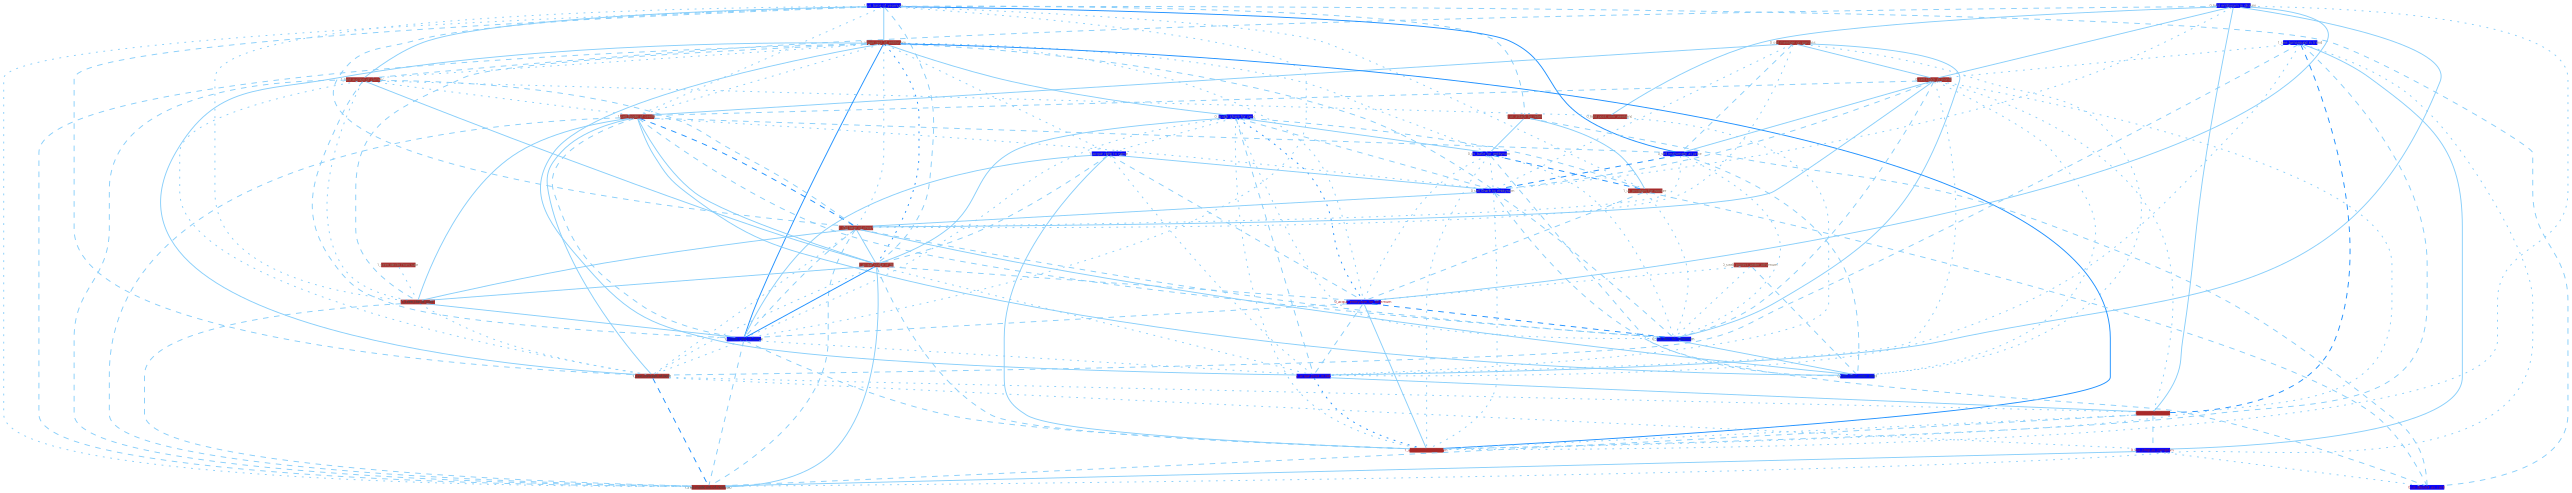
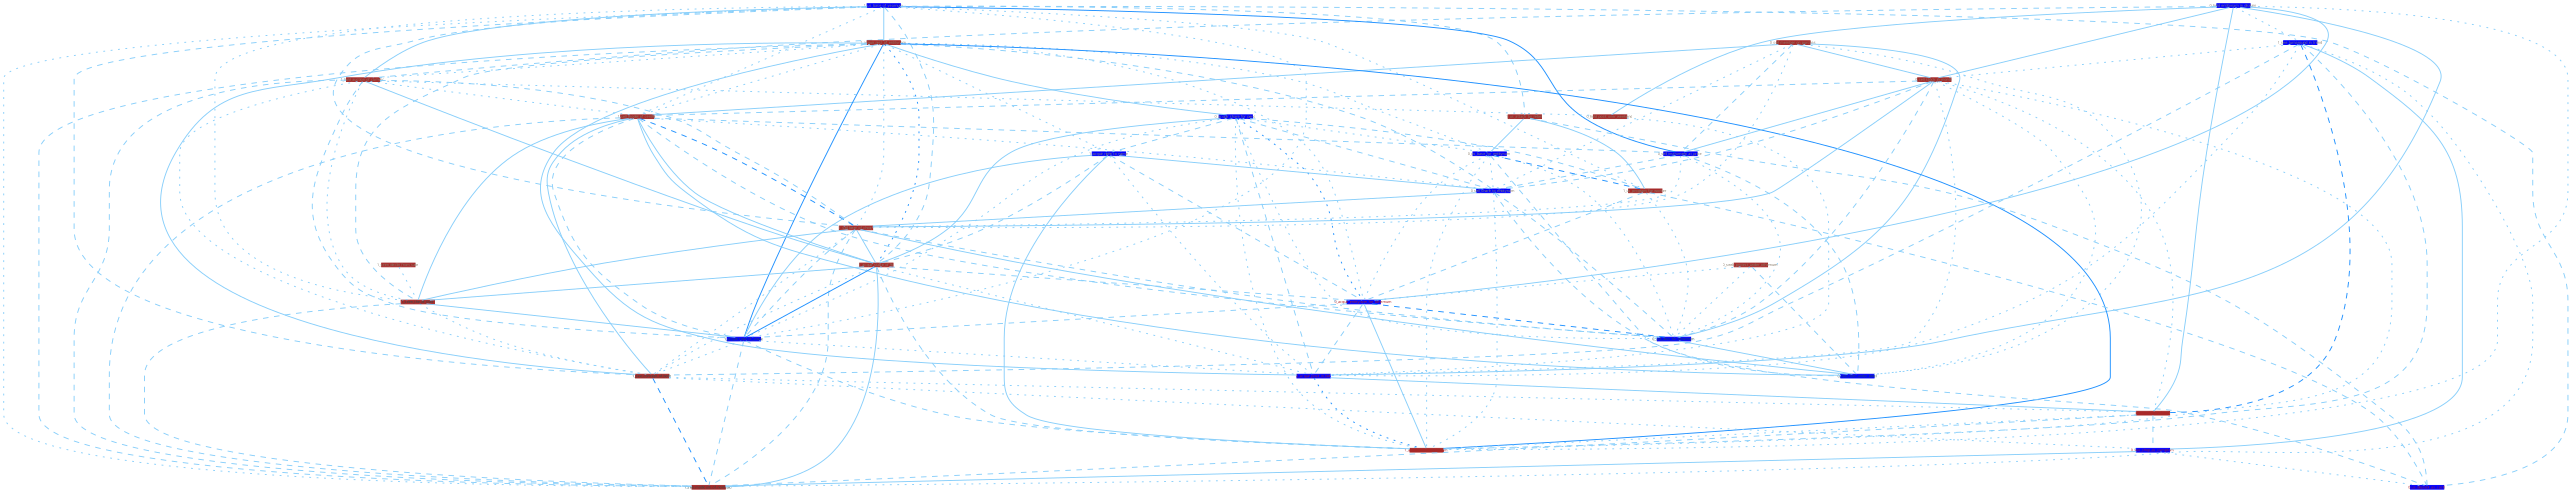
  graph {
    fontname="Noto Sans"
    node [color=brown fixedsize=true fontcolor="#8b7d6b" fontname="Noto Sans" fontsize=4 shape=polygon style=filled]
    edge [color="#87cefa" fontname="Noto Sans" style=dotted w=1]
    "0_hold_entitynam_in_disdain " [color=blue height=.06 width=.5]
    "1_us_base_of_yearnum " [color=blue height=.06 width=.5]
    "0_sell_member_on_purchas " [height=.06 width=.5]
    "1_acquir_rest_of_entitynam " [height=.06 width=.5]
    "1_hold_auction_of_currenc " [height=.06 width=.5]
    "1_us_attack_by_rebel " [height=.06 width=.5]
    "1_see_turnaround_in_trend " [color=blue height=.06 width=.5]
    "0_sell_stock_in_month " [height=.06 width=.5]
    "1_sell_model_of_center " [height=.06 width=.5]
    "0_acquir_share_for_penc " [color=blue height=.06 width=.5]
    "0_us_base_for_entitynam " [color=blue height=.06 width=.5]
    "1_acquir_right_to_name " [color=blue height=.06 width=.5]
    "1_us_program_for_worker " [height=.06 width=.5]
    "1_seen_declin_from_sale " [height=.06 width=.5]
    "0_sell_instrument_at_price " [color=blue height=.06 width=.5]
    "0_sell_share_to_entitynam " [color=blue height=.06 width=.5]
    "0_hold_posit_over_weekend " [height=.06 width=.5]
    "1_sell_beer_of_choic " [height=.06 width=.5]
    "0_seek_protect_under_othernum " [height=.06 width=.5]
    "1_acquir_stake_of_% " [height=.06 width=.5]
    "0_acquir_entitynam_for_othernum " [color=blue fontcolor="#b22222" height=.06 width=.5]
    "0_acquir_posit_in_bid " [color=blue fontcolor="#b22222" height=.06 width=.5]
    "0_see_chief_in_futur " [fontcolor="#b22222" height=.06 width=.5]
    "0_see_shop_as_symptom " [color=blue fontcolor="#b22222" height=.06 width=.5]
    "1_acquir_lab_in_entitynam " [fontcolor="#b22222" height=.06 width=.5]
    "0_us_deposit_as_cach " [color=blue fontcolor="#b22222" height=.06 width=.5]
    "1_seen_the_of_that " [fontcolor="#2f4f4f" height=.06 width=.5]
    "1_acquir_total_of_share " [color=blue fontcolor="#2f4f4f" height=.06 width=.5]
    "1_see_concept_of_both " [fontcolor="#2f4f4f" height=.06 width=.5]
    "1_see_modicum_of_normalci " [fontcolor="#2f4f4f" height=.06 width=.5]
    "0_sell_divis_for_othernum " [color=blue fontcolor="#2f4f4f" height=.06 width=.5]
    "0_sell_cloth_under_label " [color=blue fontcolor="#2f4f4f" height=.06 width=.5]
    subgraph sub_1 {
      "0_hold_entitynam_in_disdain "
      "1_us_base_of_yearnum "
      "0_sell_member_on_purchas "
      "1_acquir_rest_of_entitynam "
      "1_hold_auction_of_currenc "
      "1_us_attack_by_rebel "
      "1_see_turnaround_in_trend "
      "0_sell_stock_in_month "
      "1_sell_model_of_center "
      "0_acquir_share_for_penc "
      "0_us_base_for_entitynam "
      "1_acquir_right_to_name "
      "1_us_program_for_worker "
      "1_seen_declin_from_sale "
      "0_sell_instrument_at_price "
      "0_sell_share_to_entitynam "
      "0_hold_posit_over_weekend "
      "1_sell_beer_of_choic "
      "0_seek_protect_under_othernum "
      "1_acquir_stake_of_% "
    }
    subgraph sub_2 {
      "0_acquir_entitynam_for_othernum "
      "0_acquir_posit_in_bid "
      "0_see_chief_in_futur "
      "0_see_shop_as_symptom "
      "1_acquir_lab_in_entitynam "
      "0_us_deposit_as_cach "
    }
    "0_hold_entitynam_in_disdain " -- "1_hold_auction_of_currenc " [style=dashed]
-   "0_hold_entitynam_in_disdain " -- "0_sell_share_to_entitynam "
+   "0_hold_entitynam_in_disdain " -- "1_see_turnaround_in_trend "
    "0_hold_entitynam_in_disdain " -- "0_sell_stock_in_month " [style=solid]
    "0_hold_entitynam_in_disdain " -- "0_hold_posit_over_weekend " [style=solid]
    "0_hold_entitynam_in_disdain " -- "0_acquir_entitynam_for_othernum " [style=solid]
    "0_hold_entitynam_in_disdain " -- "0_acquir_posit_in_bid " [style=solid]
    "0_hold_entitynam_in_disdain " -- "0_see_chief_in_futur " [style=solid]
    "0_hold_entitynam_in_disdain " -- "1_acquir_lab_in_entitynam "
    "1_us_base_of_yearnum " -- "1_acquir_rest_of_entitynam " [style=solid]
    "1_us_base_of_yearnum " -- "1_hold_auction_of_currenc " [style=solid]
    "1_us_base_of_yearnum " -- "1_us_attack_by_rebel " [style=dashed]
    "1_us_base_of_yearnum " -- "1_sell_model_of_center "
    "1_us_base_of_yearnum " -- "1_us_program_for_worker "
    "1_us_base_of_yearnum " -- "0_sell_instrument_at_price " [color="#1e90ff" style=solid w=2]
    "1_us_base_of_yearnum " -- "1_sell_beer_of_choic " [style=dashed]
    "1_us_base_of_yearnum " -- "1_acquir_stake_of_% " [style=dashed]
    "1_us_base_of_yearnum " -- "0_us_deposit_as_cach " [style=dashed]
    "1_us_base_of_yearnum " -- "1_seen_the_of_that "
    "1_us_base_of_yearnum " -- "1_acquir_total_of_share "
    "1_us_base_of_yearnum " -- "1_see_concept_of_both " [style=dashed]
    "1_us_base_of_yearnum " -- "1_see_modicum_of_normalci "
    "0_sell_member_on_purchas " -- "0_sell_stock_in_month " [style=solid]
    "0_sell_member_on_purchas " -- "1_sell_model_of_center " [style=solid]
    "0_sell_member_on_purchas " -- "0_sell_instrument_at_price " [style=dashed]
    "0_sell_member_on_purchas " -- "0_sell_share_to_entitynam "
    "0_sell_member_on_purchas " -- "1_sell_beer_of_choic "
    "0_sell_member_on_purchas " -- "0_sell_divis_for_othernum " [style=solid]
    "0_sell_member_on_purchas " -- "0_sell_cloth_under_label "
    "1_acquir_rest_of_entitynam " -- "1_hold_auction_of_currenc "
    "1_acquir_rest_of_entitynam " -- "1_sell_model_of_center "
    "1_acquir_rest_of_entitynam " -- "0_acquir_share_for_penc " [style=solid]
    "1_acquir_rest_of_entitynam " -- "0_us_base_for_entitynam "
    "1_acquir_rest_of_entitynam " -- "1_acquir_right_to_name "
    "1_acquir_rest_of_entitynam " -- "0_sell_share_to_entitynam " [style=dashed]
    "1_acquir_rest_of_entitynam " -- "1_sell_beer_of_choic "
    "1_acquir_rest_of_entitynam " -- "1_acquir_stake_of_% " [color="#1e90ff" w=2]
    "1_acquir_rest_of_entitynam " -- "0_acquir_entitynam_for_othernum "
    "1_acquir_rest_of_entitynam " -- "0_acquir_posit_in_bid " [style=solid]
    "1_acquir_rest_of_entitynam " -- "1_acquir_lab_in_entitynam " [color="#1e90ff" style=solid w=2]
    "1_acquir_rest_of_entitynam " -- "1_seen_the_of_that " [style=dashed]
    "1_acquir_rest_of_entitynam " -- "1_acquir_total_of_share " [color="#1e90ff" style=solid w=2]
    "1_acquir_rest_of_entitynam " -- "1_see_concept_of_both " [style=solid]
    "1_acquir_rest_of_entitynam " -- "1_see_modicum_of_normalci " [style=dashed]
    "1_hold_auction_of_currenc " -- "1_sell_model_of_center "
    "1_hold_auction_of_currenc " -- "0_hold_posit_over_weekend "
    "1_hold_auction_of_currenc " -- "1_sell_beer_of_choic " [style=dashed]
    "1_hold_auction_of_currenc " -- "1_acquir_stake_of_% " [style=solid]
    "1_hold_auction_of_currenc " -- "1_seen_the_of_that "
    "1_hold_auction_of_currenc " -- "1_acquir_total_of_share " [style=dashed]
    "1_hold_auction_of_currenc " -- "1_see_concept_of_both "
    "1_hold_auction_of_currenc " -- "1_see_modicum_of_normalci " [style=dashed]
    "1_us_attack_by_rebel " -- "0_us_base_for_entitynam " [style=solid]
    "1_us_attack_by_rebel " -- "1_us_program_for_worker " [style=solid]
    "1_us_attack_by_rebel " -- "0_us_deposit_as_cach " [style=dashed]
    "1_see_turnaround_in_trend " -- "0_sell_stock_in_month "
    "1_see_turnaround_in_trend " -- "0_acquir_posit_in_bid "
    "1_see_turnaround_in_trend " -- "0_see_chief_in_futur " [color="#1e90ff" style=dashed w=2]
    "1_see_turnaround_in_trend " -- "0_see_shop_as_symptom " [style=solid]
    "1_see_turnaround_in_trend " -- "1_acquir_lab_in_entitynam " [style=dashed]
    "1_see_turnaround_in_trend " -- "1_see_concept_of_both " [style=dashed]
    "1_see_turnaround_in_trend " -- "1_see_modicum_of_normalci "
    "0_sell_stock_in_month " -- "1_sell_model_of_center " [style=dashed]
    "0_sell_stock_in_month " -- "0_sell_instrument_at_price " [style=solid]
    "0_sell_stock_in_month " -- "0_sell_share_to_entitynam " [style=dashed]
    "0_sell_stock_in_month " -- "1_sell_beer_of_choic " [style=solid]
    "0_sell_stock_in_month " -- "0_acquir_posit_in_bid "
    "0_sell_stock_in_month " -- "0_see_chief_in_futur "
    "0_sell_stock_in_month " -- "1_acquir_lab_in_entitynam "
    "0_sell_stock_in_month " -- "0_sell_divis_for_othernum " [style=dashed]
    "0_sell_stock_in_month " -- "0_sell_cloth_under_label "
    "1_sell_model_of_center " -- "0_sell_instrument_at_price " [style=dashed]
    "1_sell_model_of_center " -- "0_sell_share_to_entitynam "
    "1_sell_model_of_center " -- "1_sell_beer_of_choic " [color="#1e90ff" style=dashed w=2]
    "1_sell_model_of_center " -- "1_acquir_stake_of_% " [style=solid]
    "1_sell_model_of_center " -- "1_seen_the_of_that " [style=solid]
    "1_sell_model_of_center " -- "1_acquir_total_of_share " [style=dashed]
    "1_sell_model_of_center " -- "1_see_concept_of_both " [style=solid]
    "1_sell_model_of_center " -- "1_see_modicum_of_normalci " [style=dashed]
    "1_sell_model_of_center " -- "0_sell_divis_for_othernum " [style=dashed]
    "1_sell_model_of_center " -- "0_sell_cloth_under_label " [style=solid]
-   "0_acquir_share_for_penc " -- "0_us_base_for_entitynam " [style=solid]
-   "0_acquir_share_for_penc " -- "1_acquir_right_to_name "
+   "0_acquir_share_for_penc " -- "0_us_base_for_entitynam "
+   "0_acquir_share_for_penc " -- "1_acquir_right_to_name " [style=dashed]
    "0_acquir_share_for_penc " -- "1_us_program_for_worker " [style=dashed]
    "0_acquir_share_for_penc " -- "0_sell_share_to_entitynam " [style=dashed]
    "0_acquir_share_for_penc " -- "1_acquir_stake_of_% " [style=solid]
    "0_acquir_share_for_penc " -- "0_acquir_entitynam_for_othernum " [color="#1e90ff" w=2]
    "0_acquir_share_for_penc " -- "0_acquir_posit_in_bid " [style=dashed]
    "0_acquir_share_for_penc " -- "1_acquir_lab_in_entitynam "
    "0_acquir_share_for_penc " -- "1_acquir_total_of_share "
    "0_acquir_share_for_penc " -- "0_sell_divis_for_othernum "
    "0_us_base_for_entitynam " -- "1_us_program_for_worker " [color="#1e90ff" style=dashed w=2]
    "0_us_base_for_entitynam " -- "0_sell_share_to_entitynam "
    "0_us_base_for_entitynam " -- "0_acquir_entitynam_for_othernum "
    "0_us_base_for_entitynam " -- "1_acquir_lab_in_entitynam "
    "0_us_base_for_entitynam " -- "0_us_deposit_as_cach " [style=dashed]
    "0_us_base_for_entitynam " -- "0_sell_divis_for_othernum "
    "1_acquir_right_to_name " -- "0_sell_share_to_entitynam " [style=solid]
    "1_acquir_right_to_name " -- "1_acquir_stake_of_% " [style=dashed]
    "1_acquir_right_to_name " -- "0_acquir_entitynam_for_othernum " [style=dashed]
    "1_acquir_right_to_name " -- "0_acquir_posit_in_bid "
    "1_acquir_right_to_name " -- "1_acquir_lab_in_entitynam " [style=solid]
    "1_acquir_right_to_name " -- "1_acquir_total_of_share " [style=solid]
    "1_us_program_for_worker " -- "0_acquir_entitynam_for_othernum " [style=dashed]
    "1_us_program_for_worker " -- "0_us_deposit_as_cach " [style=dashed]
    "1_us_program_for_worker " -- "0_sell_divis_for_othernum "
    "1_seen_declin_from_sale " -- "1_seen_the_of_that "
-   "0_sell_instrument_at_price " -- "0_sell_share_to_entitynam " [color="#1e90ff" style=dashed]
+   "0_sell_instrument_at_price " -- "0_sell_share_to_entitynam " [style=dashed]
    "0_sell_instrument_at_price " -- "1_sell_beer_of_choic "
    "0_sell_instrument_at_price " -- "0_sell_divis_for_othernum "
    "0_sell_instrument_at_price " -- "0_sell_cloth_under_label " [style=dashed]
    "0_sell_share_to_entitynam " -- "1_sell_beer_of_choic " [style=solid]
    "0_sell_share_to_entitynam " -- "1_acquir_lab_in_entitynam "
    "0_sell_share_to_entitynam " -- "0_sell_divis_for_othernum " [style=dashed]
    "0_sell_share_to_entitynam " -- "0_sell_cloth_under_label " [style=dashed]
    "0_hold_posit_over_weekend " -- "0_acquir_posit_in_bid "
    "1_sell_beer_of_choic " -- "1_acquir_stake_of_% " [style=solid]
    "1_sell_beer_of_choic " -- "1_seen_the_of_that " [style=solid]
    "1_sell_beer_of_choic " -- "1_acquir_total_of_share " [style=dashed]
    "1_sell_beer_of_choic " -- "1_see_concept_of_both "
    "1_sell_beer_of_choic " -- "1_see_modicum_of_normalci " [style=dashed]
    "1_sell_beer_of_choic " -- "0_sell_divis_for_othernum " [style=dashed]
    "1_sell_beer_of_choic " -- "0_sell_cloth_under_label " [style=solid]
    "0_seek_protect_under_othernum " -- "0_acquir_entitynam_for_othernum "
    "0_seek_protect_under_othernum " -- "0_sell_divis_for_othernum "
    "0_seek_protect_under_othernum " -- "0_sell_cloth_under_label " [style=dashed]
    "1_acquir_stake_of_% " -- "0_acquir_entitynam_for_othernum " [style=dashed]
    "1_acquir_stake_of_% " -- "0_acquir_posit_in_bid "
    "1_acquir_stake_of_% " -- "1_acquir_lab_in_entitynam " [style=dashed]
    "1_acquir_stake_of_% " -- "1_seen_the_of_that " [style=solid]
    "1_acquir_stake_of_% " -- "1_acquir_total_of_share " [color="#1e90ff" style=solid w=2]
    "1_acquir_stake_of_% " -- "1_see_concept_of_both "
    "1_acquir_stake_of_% " -- "1_see_modicum_of_normalci " [style=solid]
    "0_acquir_entitynam_for_othernum " -- "0_acquir_posit_in_bid " [style=dashed]
    "0_acquir_entitynam_for_othernum " -- "1_acquir_lab_in_entitynam " [style=solid]
    "0_acquir_entitynam_for_othernum " -- "1_acquir_total_of_share " [style=dashed]
    "0_acquir_entitynam_for_othernum " -- "0_sell_divis_for_othernum " [color="#1e90ff" style=dashed w=2]
    "0_acquir_posit_in_bid " -- "0_see_chief_in_futur " [style=solid]
    "0_acquir_posit_in_bid " -- "1_acquir_lab_in_entitynam " [color="#1e90ff" w=2]
    "0_see_chief_in_futur " -- "0_see_shop_as_symptom " [style=dashed]
    "0_see_chief_in_futur " -- "1_acquir_lab_in_entitynam "
    "0_see_chief_in_futur " -- "1_see_modicum_of_normalci " [style=dashed]
    "0_see_shop_as_symptom " -- "0_us_deposit_as_cach "
    "0_see_shop_as_symptom " -- "1_see_modicum_of_normalci " [style=solid]
    "1_seen_the_of_that " -- "1_acquir_total_of_share " [style=solid]
    "1_seen_the_of_that " -- "1_see_concept_of_both "
    "1_seen_the_of_that " -- "1_see_modicum_of_normalci " [style=dashed]
    "1_acquir_total_of_share " -- "0_acquir_posit_in_bid "
    "1_acquir_total_of_share " -- "1_acquir_lab_in_entitynam " [style=dashed]
    "1_acquir_total_of_share " -- "1_see_concept_of_both "
    "1_acquir_total_of_share " -- "1_see_modicum_of_normalci " [style=dashed]
    "1_see_concept_of_both " -- "0_see_chief_in_futur "
    "1_see_concept_of_both " -- "0_see_shop_as_symptom "
    "1_see_concept_of_both " -- "1_see_modicum_of_normalci " [color="#1e90ff" style=dashed w=2]
    "0_sell_divis_for_othernum " -- "0_sell_cloth_under_label " [style=solid]
  }
